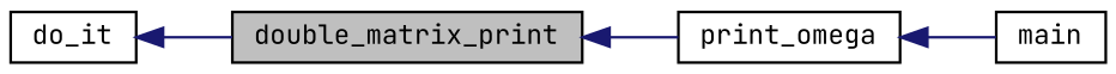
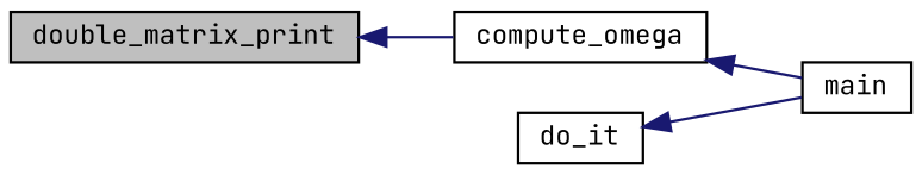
  digraph {
    fontname="JetBrains Mono"
    rankdir=LR
    node [color=black fillcolor=white fontname="JetBrains Mono" fontsize=10 shape=record style=filled]
    edge [color=midnightblue dir=back fontname="JetBrains Mono" fontsize=10 labelfontname=Helvetica labelfontsize=10 style=solid]
    n1 [fillcolor=grey75 fontcolor=black height=0.2 label=double_matrix_print width=0.4]
-   n2 [height=0.2 label=print_omega width=0.4]
+   n2 [height=0.2 label=compute_omega width=0.4]
    n3 [height=0.2 label=main width=0.4]
    n4 [height=0.2 label=do_it width=0.4]
    n1 -> n2
    n2 -> n3
-   n4 -> n1
+   n4 -> n3
  }
